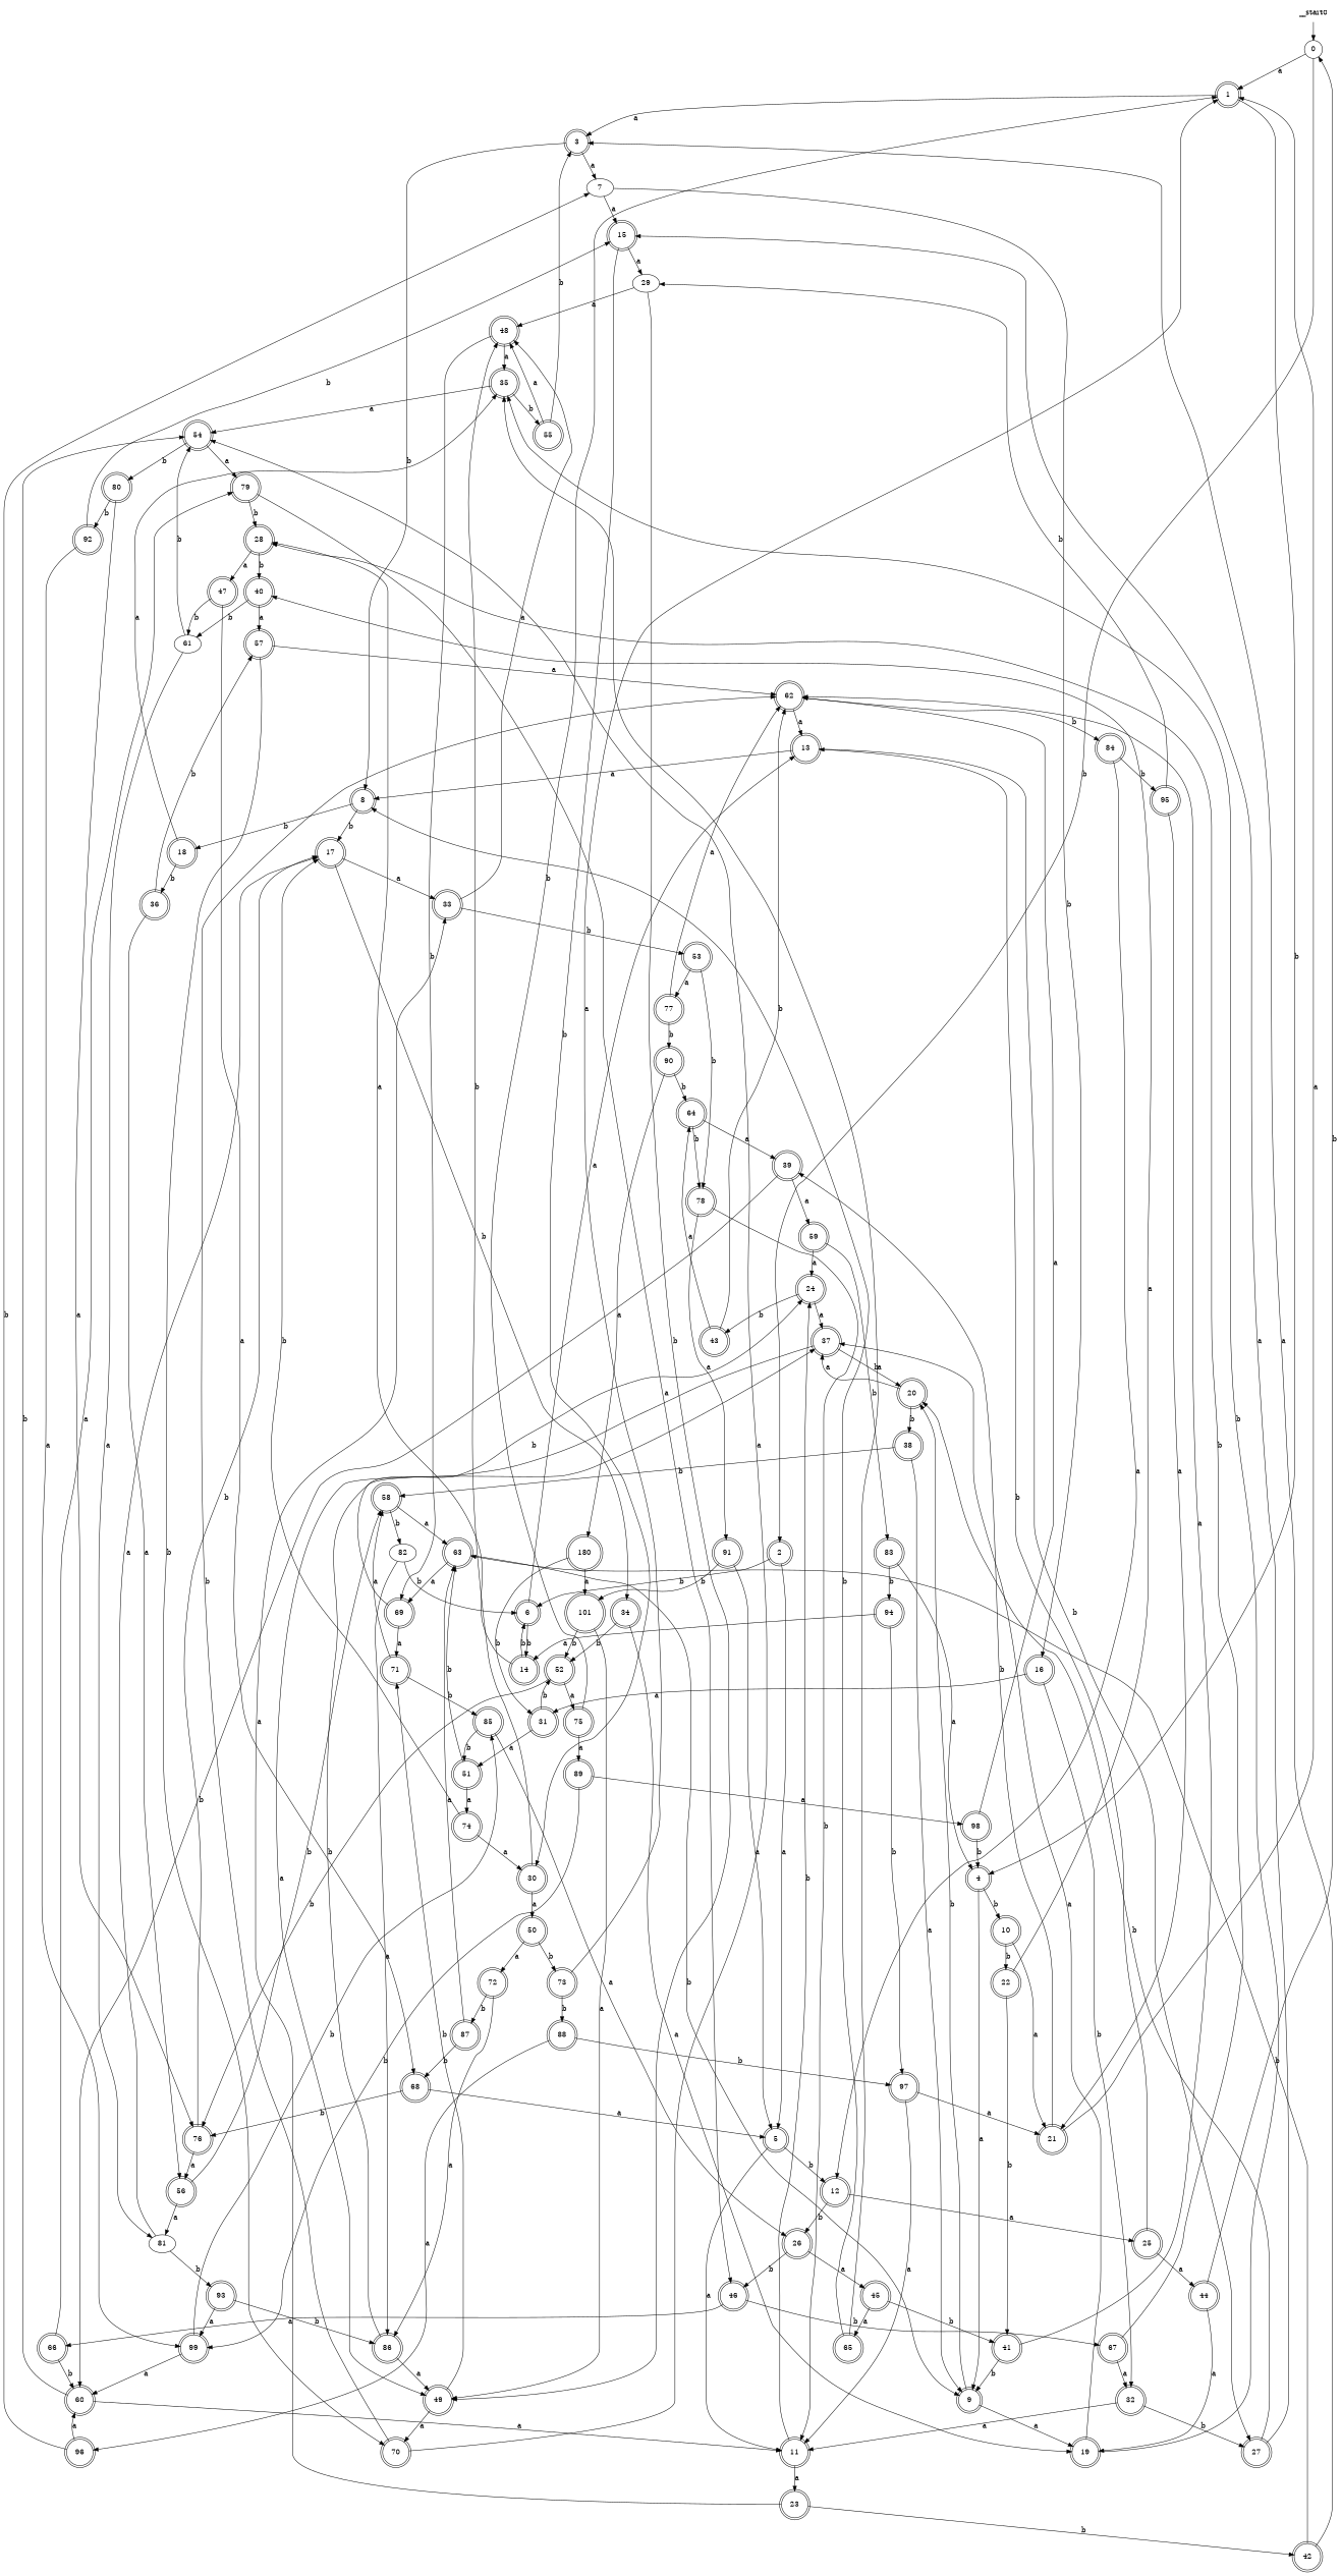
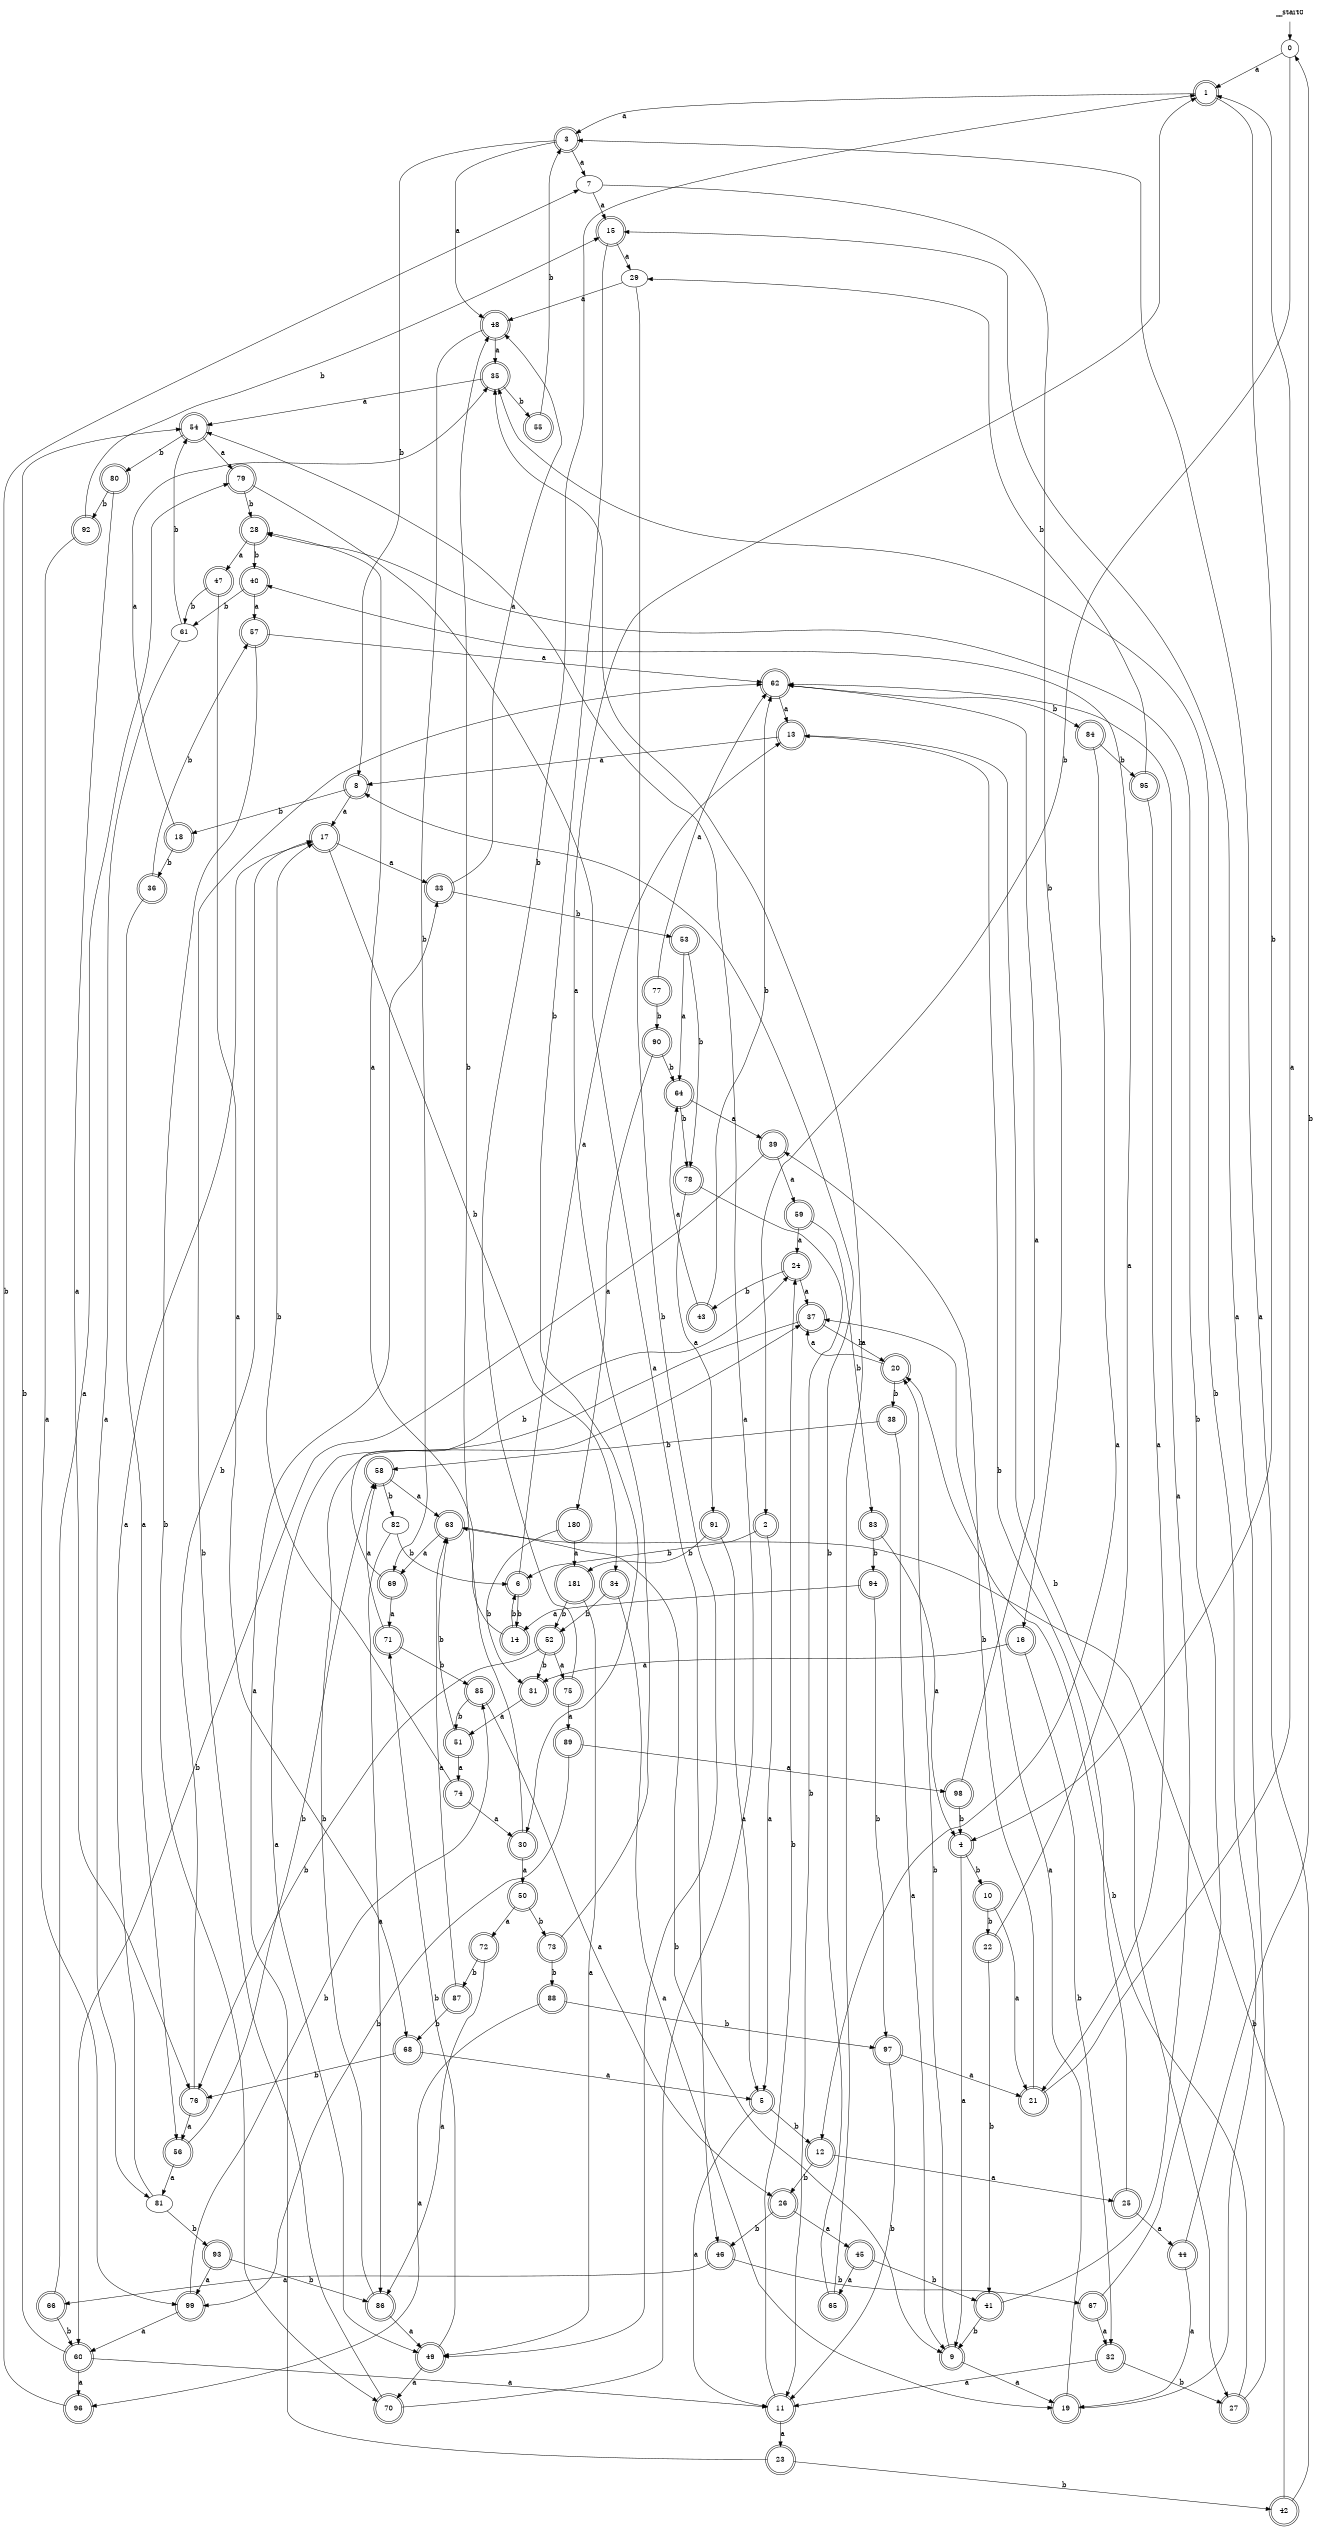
  digraph {
    node [shape=doublecircle]
    __start0 [shape=none]
    0 [shape=circle]
    1
    2
    3
    4
    5
    6
    7 [shape=""]
    8
    9
    10
    11
    12
    13
    14
    15
    16
    17
    18
    19
    20
    21
    22
    23
    24
    25
    26
    27
    28
    29 [shape=""]
    30
    31
    32
    33
    34
    35
    36
    37
    38
    39
    40
    41
    42
    43
    44
    45
    46
    47
    48
    49
    50
    51
    52
    53
    54
    55
    56
    57
    58
    59
    60
    61 [shape=""]
    62
    63
    64
    65
    66
    67
    68
    69
    70
    71
    72
    73
    74
    75
    76
    77
    78
    79
    80
    81 [shape=""]
    82 [shape=""]
    83
    84
    85
    86
    87
    88
    89
    90
    91
    92
    93
    94
    95
    96
    97
    98
    99
    n102 [label=180]
-   101
+   101 [label=181]
    __start0 -> 0
    0 -> 1 [label=a]
    0 -> 2 [label=b]
    1 -> 3 [label=a]
    1 -> 4 [label=b]
    2 -> 5 [label=a]
    2 -> 6 [label=b]
    3 -> 7 [label=a]
    3 -> 8 [label=b]
    4 -> 9 [label=a]
    4 -> 10 [label=b]
    5 -> 11 [label=a]
    5 -> 12 [label=b]
    6 -> 13 [label=a]
    6 -> 14 [label=b]
    7 -> 15 [label=a]
    7 -> 16 [label=b]
-   8 -> 17 [label=b]
+   8 -> 17 [label=a]
    8 -> 18 [label=b]
    9 -> 19 [label=a]
    9 -> 20 [label=b]
    10 -> 21 [label=a]
    10 -> 22 [label=b]
    11 -> 23 [label=a]
    11 -> 24 [label=b]
    12 -> 25 [label=a]
    12 -> 26 [label=b]
    13 -> 8 [label=a]
    13 -> 27 [label=b]
    14 -> 6 [label=b]
    14 -> 28 [label=a]
    15 -> 29 [label=a]
    15 -> 30 [label=b]
    16 -> 31 [label=a]
    16 -> 32 [label=b]
    17 -> 33 [label=a]
    17 -> 34 [label=b]
    18 -> 35 [label=a]
    18 -> 36 [label=b]
    19 -> 35 [label=b]
    19 -> 37 [label=a]
    20 -> 37 [label=a]
    20 -> 38 [label=b]
    21 -> 1 [label=a]
    21 -> 39 [label=b]
    22 -> 40 [label=a]
    22 -> 41 [label=b]
    23 -> 33 [label=a]
    23 -> 42 [label=b]
    24 -> 37 [label=a]
    24 -> 43 [label=b]
    25 -> 13 [label=b]
    25 -> 44 [label=a]
    26 -> 45 [label=a]
    26 -> 46 [label=b]
    27 -> 15 [label=a]
    27 -> 20 [label=b]
    28 -> 40 [label=b]
    28 -> 47 [label=a]
    29 -> 48 [label=a]
    29 -> 49 [label=b]
    30 -> 48 [label=b]
    30 -> 50 [label=a]
    31 -> 51 [label=a]
-   31 -> 52 [label=b]
+   52 -> 31 [label=b]
    32 -> 11 [label=a]
    32 -> 27 [label=b]
    33 -> 48 [label=a]
    33 -> 53 [label=b]
    34 -> 19 [label=a]
    34 -> 52 [label=b]
    35 -> 54 [label=a]
    35 -> 55 [label=b]
    36 -> 56 [label=a]
    36 -> 57 [label=b]
    37 -> 20 [label=b]
    37 -> 49 [label=a]
    38 -> 9 [label=a]
    38 -> 58 [label=b]
    39 -> 59 [label=a]
    39 -> 60 [label=b]
    40 -> 57 [label=a]
    40 -> 61 [label=b]
    41 -> 9 [label=b]
    41 -> 62 [label=a]
    42 -> 3 [label=a]
    42 -> 63 [label=b]
    43 -> 62 [label=b]
    43 -> 64 [label=a]
    44 -> 0 [label=b]
    44 -> 19 [label=a]
    45 -> 41 [label=b]
    45 -> 65 [label=a]
    46 -> 66 [label=a]
    46 -> 67 [label=b]
    47 -> 61 [label=b]
    47 -> 68 [label=a]
    48 -> 35 [label=a]
    48 -> 69 [label=b]
    49 -> 70 [label=a]
    49 -> 71 [label=b]
    50 -> 72 [label=a]
    50 -> 73 [label=b]
    51 -> 63 [label=b]
    51 -> 74 [label=a]
    52 -> 75 [label=a]
    52 -> 76 [label=b]
-   53 -> 77 [label=a]
+   53 -> 64 [label=a]
    53 -> 78 [label=b]
    54 -> 79 [label=a]
    54 -> 80 [label=b]
    55 -> 3 [label=b]
-   55 -> 48 [label=a]
+   3 -> 48 [label=a]
    56 -> 58 [label=b]
    56 -> 81 [label=a]
    57 -> 62 [label=a]
    57 -> 70 [label=b]
    58 -> 63 [label=a]
    58 -> 82 [label=b]
    59 -> 24 [label=a]
    59 -> 83 [label=b]
    60 -> 11 [label=a]
    60 -> 54 [label=b]
    61 -> 54 [label=b]
    61 -> 81 [label=a]
    62 -> 13 [label=a]
    62 -> 84 [label=b]
    63 -> 9 [label=b]
    63 -> 69 [label=a]
    64 -> 39 [label=a]
    64 -> 78 [label=b]
    65 -> 8 [label=b]
    65 -> 35 [label=a]
    66 -> 60 [label=b]
    66 -> 79 [label=a]
    67 -> 28 [label=b]
    67 -> 32 [label=a]
    68 -> 5 [label=a]
    68 -> 76 [label=b]
    69 -> 24 [label=b]
    69 -> 71 [label=a]
    70 -> 54 [label=a]
    70 -> 62 [label=b]
    71 -> 58 [label=a]
    71 -> 85 [label=b]
    72 -> 86 [label=a]
    72 -> 87 [label=b]
    73 -> 1 [label=a]
    73 -> 88 [label=b]
    74 -> 17 [label=b]
    74 -> 30 [label=a]
    75 -> 1 [label=b]
    75 -> 89 [label=a]
    76 -> 17 [label=b]
    76 -> 56 [label=a]
    77 -> 62 [label=a]
    77 -> 90 [label=b]
    78 -> 11 [label=b]
    78 -> 91 [label=a]
    79 -> 28 [label=b]
    79 -> 46 [label=a]
    80 -> 76 [label=a]
    80 -> 92 [label=b]
    81 -> 17 [label=a]
    81 -> 93 [label=b]
    82 -> 6 [label=b]
    82 -> 86 [label=a]
    83 -> 4 [label=a]
    83 -> 94 [label=b]
    84 -> 12 [label=a]
    84 -> 95 [label=b]
    85 -> 26 [label=a]
    85 -> 51 [label=b]
    86 -> 37 [label=b]
    86 -> 49 [label=a]
    87 -> 63 [label=a]
    87 -> 68 [label=b]
    88 -> 96 [label=a]
    88 -> 97 [label=b]
    89 -> 98 [label=a]
    89 -> 99 [label=b]
    90 -> 64 [label=b]
    90 -> n102 [label=a]
    91 -> 5 [label=a]
    91 -> 101 [label=b]
    92 -> 15 [label=b]
    92 -> 99 [label=a]
    93 -> 86 [label=b]
    93 -> 99 [label=a]
    94 -> 14 [label=a]
    94 -> 97 [label=b]
    95 -> 21 [label=a]
    95 -> 29 [label=b]
    96 -> 7 [label=b]
-   96 -> 60 [label=a]
-   97 -> 11 [label=a]
+   60 -> 96 [label=a]
+   97 -> 11 [label=b]
    97 -> 21 [label=a]
    98 -> 4 [label=b]
    98 -> 62 [label=a]
    99 -> 60 [label=a]
    99 -> 85 [label=b]
    n102 -> 31 [label=b]
    n102 -> 101 [label=a]
    101 -> 49 [label=a]
    101 -> 52 [label=b]
  }
